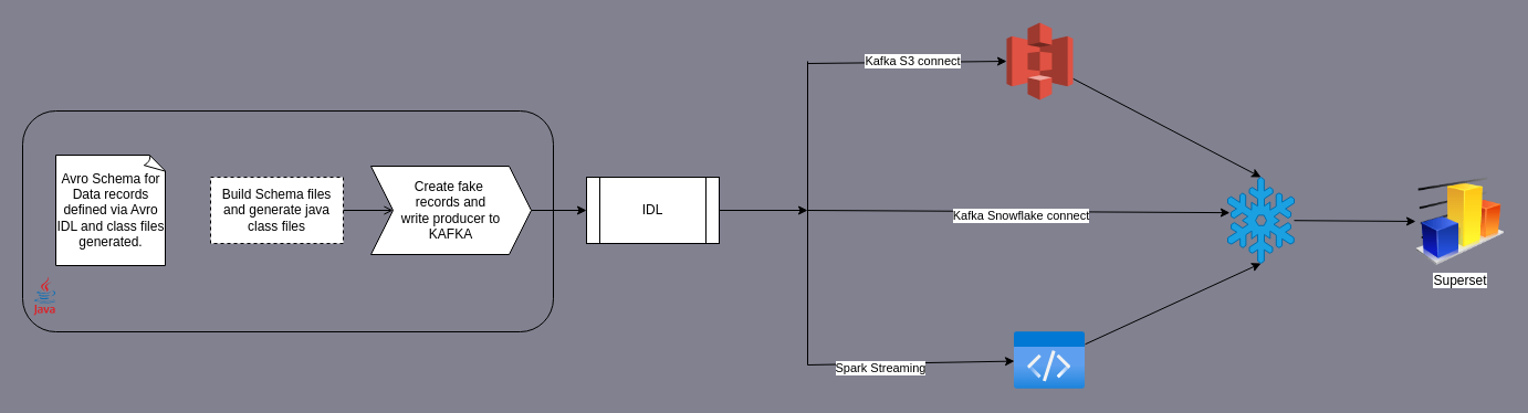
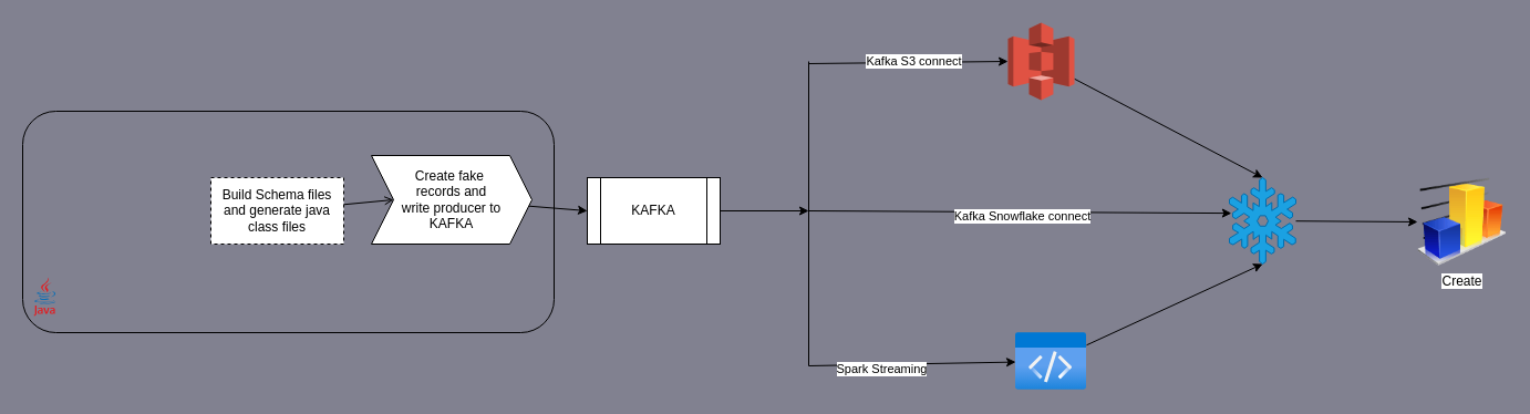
  <mxCell id="0" />
  <mxCell id="1" parent="0" />
  <mxCell id="2" value="" style="rounded=1;whiteSpace=wrap;html=1;fillColor=none;" parent="1" vertex="1"><mxGeometry x="20" y="100" width="480" height="200" as="geometry" /></mxCell>
- <mxCell id="3" value="Avro Schema for Data records defined via Avro IDL and class files generated." style="whiteSpace=wrap;html=1;shape=mxgraph.basic.document" parent="1" vertex="1"><mxGeometry x="50" y="140" width="100" height="100" as="geometry" /></mxCell>
  <mxCell id="4" style="edgeStyle=none;html=1;entryX=0;entryY=0.5;entryDx=0;entryDy=0;endArrow=open;" parent="1" source="5" target="7" edge="1"><mxGeometry relative="1" as="geometry" /></mxCell>
  <mxCell id="5" value="Build Schema files and generate java class files" style="rounded=0;whiteSpace=wrap;html=1;dashed=1;" parent="1" vertex="1"><mxGeometry x="190" y="160" width="120" height="60" as="geometry" /></mxCell>
  <mxCell id="6" style="edgeStyle=none;html=1;entryX=0;entryY=0.5;entryDx=0;entryDy=0;entryPerimeter=0;" parent="1" source="7" edge="1"><mxGeometry relative="1" as="geometry"><mxPoint x="530" y="190" as="targetPoint" /></mxGeometry></mxCell>
- <mxCell id="7" value="Create fake&amp;nbsp;&lt;br&gt;records and&lt;br&gt;write producer to&lt;br&gt;KAFKA" style="shape=step;perimeter=stepPerimeter;whiteSpace=wrap;html=1;fixedSize=1;" parent="1" vertex="1"><mxGeometry x="335" y="150" width="145" height="80" as="geometry" /></mxCell>
+ <mxCell id="7" value="Create fake&amp;nbsp;&lt;br&gt;records and&lt;br&gt;write producer to&lt;br&gt;KAFKA" style="shape=step;perimeter=stepPerimeter;whiteSpace=wrap;html=1;fixedSize=1;" parent="1" vertex="1"><mxGeometry x="335" y="140" width="145" height="80" as="geometry" /></mxCell>
  <mxCell id="8" value="" style="dashed=0;outlineConnect=0;html=1;align=center;labelPosition=center;verticalLabelPosition=bottom;verticalAlign=top;shape=mxgraph.weblogos.java;fillColor=none;" parent="1" vertex="1"><mxGeometry y="250" width="20" height="35" as="geometry" x="30" /></mxCell>
  <mxCell id="9" style="edgeStyle=none;html=1;exitX=1;exitY=0.5;exitDx=0;exitDy=0;" parent="1" source="10" edge="1"><mxGeometry relative="1" as="geometry"><mxPoint x="730" y="190" as="targetPoint" /></mxGeometry></mxCell>
- <mxCell id="10" value="IDL" style="shape=process;whiteSpace=wrap;html=1;backgroundOutline=1;fillColor=default;" parent="1" vertex="1"><mxGeometry x="530" y="160" width="120" height="60" as="geometry" /></mxCell>
+ <mxCell id="10" value="KAFKA" style="shape=process;whiteSpace=wrap;html=1;backgroundOutline=1;fillColor=default;" parent="1" vertex="1"><mxGeometry x="530" y="160" width="120" height="60" as="geometry" /></mxCell>
  <mxCell id="11" value="" style="endArrow=none;html=1;" parent="1" edge="1"><mxGeometry width="50" height="50" relative="1" as="geometry"><mxPoint x="730" y="330" as="sourcePoint" /><mxPoint x="730" y="55" as="targetPoint" /></mxGeometry></mxCell>
  <mxCell id="12" style="edgeStyle=none;html=1;entryX=0.5;entryY=0;entryDx=0;entryDy=0;entryPerimeter=0;" parent="1" source="13" target="17" edge="1"><mxGeometry relative="1" as="geometry" /></mxCell>
  <mxCell id="13" value="" style="outlineConnect=0;dashed=0;verticalLabelPosition=bottom;verticalAlign=top;align=center;html=1;shape=mxgraph.aws3.s3;fillColor=#E05243;gradientColor=none;" parent="1" vertex="1"><mxGeometry x="910" y="20" width="60" height="70" as="geometry" /></mxCell>
  <mxCell id="14" value="" style="endArrow=classic;html=1;entryX=0;entryY=0.5;entryDx=0;entryDy=0;entryPerimeter=0;" parent="1" target="13" edge="1"><mxGeometry width="50" height="50" relative="1" as="geometry"><mxPoint x="730" y="57" as="sourcePoint" /><mxPoint x="960" y="210" as="targetPoint" /></mxGeometry></mxCell>
  <mxCell id="15" value="Kafka S3 connect" style="edgeLabel;html=1;align=center;verticalAlign=middle;resizable=0;points=[];" parent="14" vertex="1" connectable="0"><mxGeometry x="0.067" y="1" relative="1" as="geometry"><mxPoint x="-1" as="offset" /></mxGeometry></mxCell>
  <mxCell id="16" style="edgeStyle=none;html=1;entryX=0;entryY=0.5;entryDx=0;entryDy=0;" parent="1" source="17" target="24" edge="1"><mxGeometry relative="1" as="geometry" /></mxCell>
  <mxCell id="17" value="" style="shape=mxgraph.signs.nature.snowflake;html=1;pointerEvents=1;fillColor=#1ba1e2;strokeColor=#006EAF;verticalLabelPosition=bottom;verticalAlign=top;align=center;fontColor=#ffffff;" parent="1" vertex="1"><mxGeometry x="1110" y="160" width="60" height="78" as="geometry" /></mxCell>
  <mxCell id="18" value="" style="endArrow=classic;html=1;entryX=0.031;entryY=0.412;entryDx=0;entryDy=0;entryPerimeter=0;" parent="1" target="17" edge="1"><mxGeometry width="50" height="50" relative="1" as="geometry"><mxPoint x="730" y="190" as="sourcePoint" /><mxPoint x="960" y="210" as="targetPoint" /></mxGeometry></mxCell>
  <mxCell id="19" value="Kafka Snowflake connect" style="edgeLabel;html=1;align=center;verticalAlign=middle;resizable=0;points=[];" parent="18" vertex="1" connectable="0"><mxGeometry x="0.015" y="-3" relative="1" as="geometry"><mxPoint x="-1" as="offset" /></mxGeometry></mxCell>
  <mxCell id="20" style="edgeStyle=none;html=1;entryX=0.5;entryY=1;entryDx=0;entryDy=0;entryPerimeter=0;" parent="1" source="21" target="17" edge="1"><mxGeometry relative="1" as="geometry" /></mxCell>
  <mxCell id="21" value="" style="aspect=fixed;html=1;points=[];align=center;image;fontSize=12;image=img/lib/azure2/general/Code.svg;fillColor=default;" parent="1" vertex="1"><mxGeometry x="917" y="300" width="64" height="52" as="geometry" /></mxCell>
  <mxCell id="22" value="" style="endArrow=classic;html=1;" parent="1" target="21" edge="1"><mxGeometry width="50" height="50" relative="1" as="geometry"><mxPoint x="730" y="330" as="sourcePoint" /><mxPoint x="960" y="210" as="targetPoint" /></mxGeometry></mxCell>
  <mxCell id="23" value="Spark Streaming" style="edgeLabel;html=1;align=center;verticalAlign=middle;resizable=0;points=[];" parent="22" vertex="1" connectable="0"><mxGeometry x="-0.294" y="-4" relative="1" as="geometry"><mxPoint x="-1" as="offset" /></mxGeometry></mxCell>
- <mxCell id="24" value="Superset" style="image;html=1;image=img/lib/clip_art/finance/Graph_128x128.png;fillColor=default;" parent="1" vertex="1"><mxGeometry x="1280" y="160" width="80" height="80" as="geometry" /></mxCell>
+ <mxCell id="24" value="Create" style="image;html=1;image=img/lib/clip_art/finance/Graph_128x128.png;fillColor=default;" parent="1" vertex="1"><mxGeometry x="1280" y="160" width="80" height="80" as="geometry" /></mxCell>
